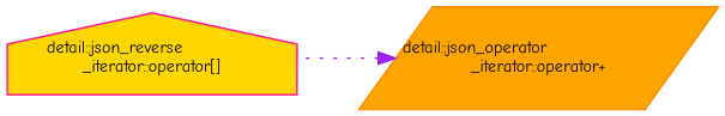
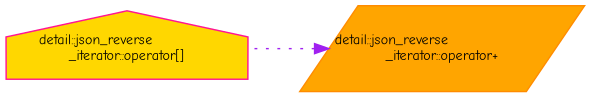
  digraph {
    rankdir=RL
    fontname="Comic Neue"
    node [fontname="Comic Neue" fontsize=10 style=filled]
-   n1 [color=darkorange fillcolor=orange fontcolor=black height=0.2 label="detail::json_operator\l_iterator::operator+" shape=parallelogram width=0.4]
+   n1 [color=darkorange fillcolor=orange fontcolor=black height=0.2 label="detail::json_reverse\l_iterator::operator+" shape=parallelogram width=0.4]
    n2 [color=deeppink fillcolor=gold height=0.2 label="detail::json_reverse\l_iterator::operator[]" shape=house width=0.4]
    n1 -> n2 [color=purple dir=back fontname="Comic Neue" fontsize=10 labelfontname=Helvetica labelfontsize=10 style=dotted]
  }
